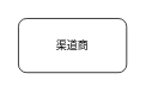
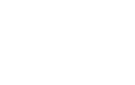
  <mxCell id="0" />
  <mxCell id="1" parent="0" />
- <mxCell id="2" value="渠道商" style="rounded=1;whiteSpace=wrap;html=1;" vertex="1" parent="1"><mxGeometry x="20" y="20" width="120" height="60" as="geometry" /></mxCell>
